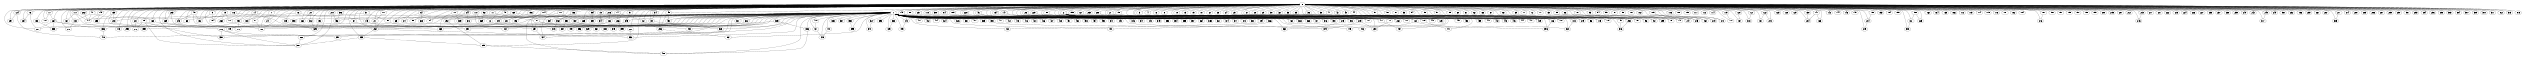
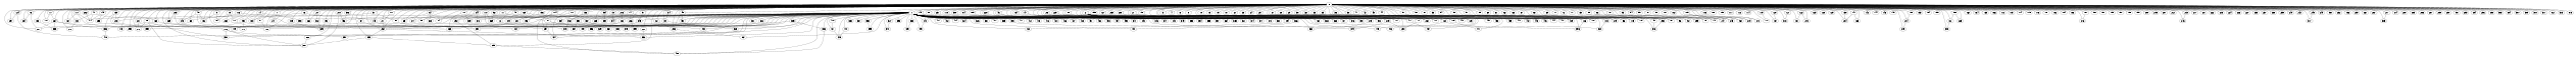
  graph {
    0
    1
    2
    3
    4
    5
    6
    7
    8
    9
    10
    11
    12
    13
    14
    15
    16
    17
    18
    19
    20
    21
    22
    23
    24
    25
    26
    27
    28
    29
    30
    31
    32
    33
    34
    35
    36
    37
    38
    39
    40
    41
    42
    43
    44
    45
    46
    47
    48
    49
    50
    51
    52
    53
    54
    55
    56
    57
    58
    59
    60
    61
    62
    63
    64
    65
    66
    67
    68
    69
    70
    71
    72
    73
    74
    75
    76
    77
    78
    79
    80
    81
    82
    83
    84
    85
    86
    87
    88
    89
    90
    91
    92
    93
    94
    95
    96
    97
    98
    99
    100
    101
    102
    103
    104
    105
    106
    107
    108
    109
    110
    111
    112
    113
    114
    115
    116
    117
    118
    119
    120
    121
    122
    123
    124
    125
    126
    127
    128
    129
    130
    131
    132
    133
    134
    135
    136
    137
    138
    139
    140
    141
    142
    143
    144
    145
    146
    147
    148
    149
    150
    151
    152
    153
    154
    155
    156
    157
    158
    159
    160
    161
    162
    163
    164
    165
    166
    167
    168
    169
    170
    171
    172
    173
    174
    175
    176
    177
    178
    179
    180
    181
    182
    183
    184
    185
+   186
    187
    188
    189
    190
    191
    192
    193
    194
    195
    196
    197
    198
    199
    200
    201
    202
    203
    204
    205
    206
    207
    208
    209
    210
    211
    212
    213
    215
    216
    217
    218
    219
    220
    221
    222
    223
    224
    225
    226
    227
    228
    229
    230
    231
    232
    233
    234
    235
    236
    237
    238
    239
    240
    241
    242
    243
    244
    245
    246
    247
    248
    249
    250
    251
    252
    253
    254
    255
    256
    257
    258
    259
    260
    261
    262
    263
    264
    265
    266
    267
    268
    269
    270
    271
    272
    273
    274
    275
    276
    277
    278
    279
    280
    281
    282
    283
    284
    285
    286
    287
    288
    289
    290
    291
    292
    293
    294
    295
    296
    297
    298
    299
    300
    301
    302
    303
    304
    305
    306
    307
    308
    309
    310
    311
    312
    313
    314
    315
    316
    317
    318
    319
    320
    321
    322
    323
    324
    325
    326
    327
    328
    329
    330
    331
    332
    333
    334
    335
    336
    337
    338
    339
    340
    341
    342
    343
    344
    345
    346
    347
    348
    349
    350
    351
    352
    353
    354
    355
    356
    357
    358
    359
    n360 [label=760]
    361
    362
    363
    364
    365
    366
    367
    368
    369
    370
    371
    372
    373
    374
    375
    376
    377
    378
    379
    380
    381
    382
    383
    384
    385
    386
    387
    388
    389
    390
    391
    392
    393
    394
    395
    396
    397
    398
    399
    400
    401
    402
    403
    404
    405
    406
    407
    408
    409
    410
    411
    412
    413
    414
    415
    416
    417
    418
    419
    420
    421
    422
    423
    424
    425
    426
    427
    428
    429
    430
    431
    432
    433
    434
    435
    436
    448
    449
    437
    438
    439
    440
    441
    442
    443
    444
    445
    446
    447
    0 -- 1
    0 -- 2
    0 -- 3
    0 -- 4
    0 -- 5
    0 -- 6
    0 -- 7
    0 -- 8
    0 -- 9
    0 -- 10
    0 -- 11
    0 -- 12
    0 -- 13
    0 -- 14
    0 -- 15
    0 -- 16
    0 -- 17
    0 -- 18
    0 -- 19
    0 -- 20
    0 -- 21
    0 -- 22
    0 -- 23
    0 -- 24
    0 -- 25
    0 -- 26
    0 -- 27
    0 -- 28
    0 -- 29
    0 -- 30
    0 -- 31
    0 -- 32
    0 -- 33
    0 -- 34
    0 -- 35
    0 -- 36
    0 -- 37
    0 -- 38
    0 -- 39
    0 -- 40
    0 -- 41
    0 -- 42
    0 -- 43
    0 -- 44
    0 -- 45
    0 -- 46
    0 -- 47
    0 -- 48
    0 -- 49
    0 -- 50
    0 -- 51
    0 -- 52
    0 -- 53
    0 -- 54
    0 -- 55
    0 -- 56
    0 -- 57
    0 -- 58
    0 -- 59
    0 -- 60
    0 -- 61
    0 -- 62
    0 -- 63
    0 -- 64
    0 -- 65
    0 -- 66
    0 -- 67
    0 -- 68
    0 -- 69
    0 -- 70
    0 -- 71
    0 -- 72
    0 -- 73
    0 -- 74
    0 -- 75
    0 -- 76
    0 -- 77
    0 -- 78
    0 -- 79
    0 -- 80
    0 -- 81
    0 -- 82
    0 -- 83
    0 -- 84
    0 -- 85
    0 -- 86
    0 -- 87
    0 -- 88
    0 -- 89
    0 -- 90
    0 -- 91
    0 -- 92
    0 -- 93
    0 -- 94
    0 -- 95
    0 -- 96
    0 -- 97
    0 -- 98
    0 -- 99
    0 -- 100
    0 -- 101
    0 -- 102
    0 -- 103
    0 -- 104
    0 -- 105
    0 -- 106
    0 -- 107
    0 -- 108
    0 -- 109
    0 -- 110
    0 -- 111
    0 -- 112
    0 -- 113
    0 -- 114
    0 -- 115
    0 -- 116
    0 -- 117
    0 -- 118
    0 -- 119
    0 -- 120
    0 -- 121
    0 -- 122
    0 -- 123
    0 -- 124
    0 -- 125
    0 -- 126
    0 -- 127
    0 -- 128
    0 -- 129
    0 -- 130
    0 -- 131
    0 -- 132
    0 -- 133
    0 -- 134
    0 -- 135
    0 -- 136
    0 -- 137
    0 -- 138
    0 -- 139
    0 -- 140
    0 -- 141
    0 -- 142
    0 -- 143
    0 -- 144
    0 -- 145
    0 -- 146
    0 -- 147
    0 -- 148
    0 -- 149
    0 -- 150
    0 -- 151
    0 -- 152
    0 -- 153
    0 -- 154
    0 -- 155
    0 -- 156
    0 -- 157
    0 -- 158
    0 -- 159
    0 -- 160
    0 -- 161
    0 -- 162
    0 -- 163
    0 -- 164
    0 -- 165
    0 -- 166
    0 -- 167
    0 -- 168
    0 -- 169
    0 -- 170
    0 -- 171
    0 -- 172
    0 -- 173
    0 -- 174
    0 -- 175
    0 -- 176
    0 -- 177
    0 -- 178
    0 -- 179
    0 -- 180
    0 -- 181
    0 -- 182
    0 -- 183
    0 -- 184
    0 -- 185
+   0 -- 186
    0 -- 187
    0 -- 188
    0 -- 189
    0 -- 190
    0 -- 191
    0 -- 192
    0 -- 193
    0 -- 194
    0 -- 195
    0 -- 196
    0 -- 197
    0 -- 198
    0 -- 199
    0 -- 200
    0 -- 201
    0 -- 202
    0 -- 203
    0 -- 204
    0 -- 205
    0 -- 206
    0 -- 207
    0 -- 208
    0 -- 209
    0 -- 210
    0 -- 211
    0 -- 212
    0 -- 213
    0 -- 215
    0 -- 216
    0 -- 217
    0 -- 218
    0 -- 219
    0 -- 220
    0 -- 221
    0 -- 222
    0 -- 223
    0 -- 224
    0 -- 225
    0 -- 226
    0 -- 227
    0 -- 228
    0 -- 229
    0 -- 230
    0 -- 231
    0 -- 232
    0 -- 233
    0 -- 234
    0 -- 235
    0 -- 236
    0 -- 237
    0 -- 238
    0 -- 239
    0 -- 240
    0 -- 241
    0 -- 242
    0 -- 243
    0 -- 244
    0 -- 245
    0 -- 246
    0 -- 247
    0 -- 248
    0 -- 249
    0 -- 250
    0 -- 251
    0 -- 252
    0 -- 253
    0 -- 254
    0 -- 255
    0 -- 256
    0 -- 257
    0 -- 258
    0 -- 259
    0 -- 260
    0 -- 261
    0 -- 262
    0 -- 263
    0 -- 264
    0 -- 265
    0 -- 266
    0 -- 267
    0 -- 268
    0 -- 269
    0 -- 270
    0 -- 271
    0 -- 272
    0 -- 273
    0 -- 274
    0 -- 275
    0 -- 276
    0 -- 277
    0 -- 278
    0 -- 279
    0 -- 280
    0 -- 281
    0 -- 282
    0 -- 283
    0 -- 284
    0 -- 285
    0 -- 286
    0 -- 287
    0 -- 288
    0 -- 289
    0 -- 290
    0 -- 291
    0 -- 292
    0 -- 293
    0 -- 294
    0 -- 295
    0 -- 296
    0 -- 297
    0 -- 298
    0 -- 299
    0 -- 300
    0 -- 301
    0 -- 302
    0 -- 303
    0 -- 304
    0 -- 305
    0 -- 306
    0 -- 307
    0 -- 308
    0 -- 309
    0 -- 310
    0 -- 311
    0 -- 312
    0 -- 313
    0 -- 314
    0 -- 315
    0 -- 316
    0 -- 317
    0 -- 318
    0 -- 319
    0 -- 320
    1 -- 265
    1 -- 321
    1 -- 322
    1 -- 323
    1 -- 324
    1 -- 325
    1 -- 326
    1 -- 327
    1 -- 328
    1 -- 329
    1 -- 330
    1 -- 331
    1 -- 332
    1 -- 333
    1 -- 334
    1 -- 335
    1 -- 336
    1 -- 337
    1 -- 338
    1 -- 339
    1 -- 340
    1 -- 341
    1 -- 342
    1 -- 343
    1 -- 344
    1 -- 345
    1 -- 346
    1 -- 347
    1 -- 348
    1 -- 349
    1 -- 350
    1 -- 351
    1 -- 352
    1 -- 353
    1 -- 354
    1 -- 355
    1 -- 356
    1 -- 357
    1 -- 358
    1 -- 359
    1 -- n360
    1 -- 361
    1 -- 362
    1 -- 363
    1 -- 364
    1 -- 365
    1 -- 366
    1 -- 367
    1 -- 368
    1 -- 369
    1 -- 370
    1 -- 371
    1 -- 372
    1 -- 373
    1 -- 374
    1 -- 375
    1 -- 376
    1 -- 377
    1 -- 378
    1 -- 379
    1 -- 380
    1 -- 381
    1 -- 382
    1 -- 383
    1 -- 384
    1 -- 385
    1 -- 386
    1 -- 387
    1 -- 388
    1 -- 389
    1 -- 390
    1 -- 391
    1 -- 392
    1 -- 393
    1 -- 394
    1 -- 395
    1 -- 396
    1 -- 397
    1 -- 398
    1 -- 399
    1 -- 400
    1 -- 401
    1 -- 402
    1 -- 403
    1 -- 404
    1 -- 405
    1 -- 406
    1 -- 407
    1 -- 408
    1 -- 409
    1 -- 410
    1 -- 411
    1 -- 412
    1 -- 413
    1 -- 414
    1 -- 415
    1 -- 416
    1 -- 417
    1 -- 418
    1 -- 419
    1 -- 420
    1 -- 421
    1 -- 422
    1 -- 423
    1 -- 424
    1 -- 425
    1 -- 426
    1 -- 427
    1 -- 428
    1 -- 429
    1 -- 430
    1 -- 431
    1 -- 432
    1 -- 433
    1 -- 434
    1 -- 435
    1 -- 436
    2 -- 125
    2 -- 448
    2 -- 449
    2 -- 437
    2 -- 438
    2 -- 439
    2 -- 440
    2 -- 441
    2 -- 442
    2 -- 443
    2 -- 444
    2 -- 445
    2 -- 446
    2 -- 447
    5 -- 345
    7 -- 188
    7 -- 241
    9 -- 132
    9 -- 194
    10 -- 279
    11 -- 90
    11 -- 99
    12 -- 384
    14 -- 183
    14 -- 193
    14 -- 398
    16 -- 143
    16 -- 183
    17 -- 180
    17 -- 264
    19 -- 170
    19 -- 194
    19 -- 268
    20 -- 262
    20 -- 302
    21 -- 126
    21 -- 157
    26 -- 100
    26 -- 160
    27 -- 56
    31 -- 58
    31 -- 63
    34 -- 39
    36 -- 115
    37 -- 232
    38 -- 179
    39 -- 323
    40 -- 84
    40 -- 319
    40 -- 334
    45 -- 236
    45 -- 430
    46 -- 107
    46 -- 209
    47 -- 133
    47 -- 168
    47 -- 414
    48 -- 132
    48 -- 232
    48 -- 243
    49 -- 316
    52 -- 369
    55 -- 96
    57 -- 92
    58 -- 257
    59 -- 299
    63 -- 281
    64 -- 65
    64 -- 328
    68 -- 79
    69 -- 140
    70 -- 263
    70 -- 389
    73 -- 344
    74 -- 82
    74 -- 232
    74 -- 266
    75 -- 157
    76 -- 234
    76 -- 281
    78 -- 230
    80 -- n360
    81 -- 188
    82 -- 236
    87 -- 247
    88 -- 185
    89 -- 113
    89 -- 272
    89 -- 301
    89 -- 330
    90 -- 257
    90 -- 361
    90 -- 388
    91 -- 151
    91 -- 258
    93 -- 245
    103 -- 320
    104 -- 196
    104 -- 408
    105 -- 152
    105 -- 219
    106 -- 270
    110 -- 356
    110 -- 369
    116 -- 208
    116 -- 329
    117 -- 167
    117 -- 414
    117 -- 419
    118 -- 368
    119 -- 178
    120 -- 137
    121 -- 318
    122 -- 131
    122 -- 273
    124 -- 297
    124 -- 418
    126 -- 396
    127 -- 447
    130 -- 284
    133 -- 218
    134 -- 417
    135 -- 325
    136 -- 352
    136 -- 424
    138 -- 333
    139 -- 208
    139 -- 336
    139 -- 419
    141 -- 163
    141 -- 284
    143 -- 342
    145 -- 253
    145 -- 414
    147 -- 260
    147 -- 392
    149 -- 366
    149 -- 394
    150 -- 204
    156 -- 231
    158 -- 161
    158 -- 225
    159 -- 444
    160 -- 320
    160 -- 406
    161 -- 308
    168 -- 206
    168 -- 255
    169 -- 188
    169 -- 350
    170 -- 188
    171 -- 292
    171 -- 337
    177 -- 211
    185 -- 441
    187 -- 276
    189 -- 391
    192 -- 325
    193 -- 272
    193 -- 278
    193 -- 351
    201 -- 272
    202 -- 301
    203 -- 269
    203 -- 278
    204 -- 215
    206 -- 301
    206 -- 330
    206 -- 397
    209 -- 230
    209 -- 379
    210 -- 301
    210 -- 436
    211 -- 232
    213 -- 246
    216 -- 382
    220 -- 332
    228 -- 275
    229 -- 260
    229 -- 448
    231 -- 263
    231 -- 329
    232 -- 233
    232 -- 332
    233 -- 295
    233 -- 301
    236 -- 367
    244 -- 277
    244 -- 372
    244 -- 373
    248 -- 317
    251 -- 363
    254 -- 339
    257 -- 424
    258 -- 316
    264 -- 281
    264 -- 333
    264 -- 336
    264 -- 359
    266 -- 399
    271 -- 305
    275 -- 362
    282 -- 414
    283 -- 429
    288 -- 396
    288 -- 429
    292 -- 295
    295 -- 408
    300 -- 371
    302 -- 325
    306 -- 436
    314 -- 376
    319 -- 409
    322 -- 329
    327 -- 370
    336 -- 418
    337 -- 399
    337 -- 403
    338 -- 425
    340 -- 405
    345 -- 356
    350 -- 375
    350 -- 384
    352 -- 373
    358 -- 395
    366 -- 400
    382 -- 409
    385 -- 386
    385 -- 419
    386 -- 408
    390 -- 445
    394 -- 422
    410 -- 423
    415 -- 421
    417 -- 437
    421 -- 423
  }
